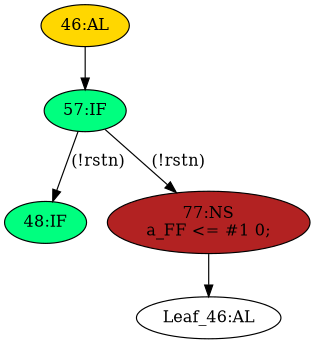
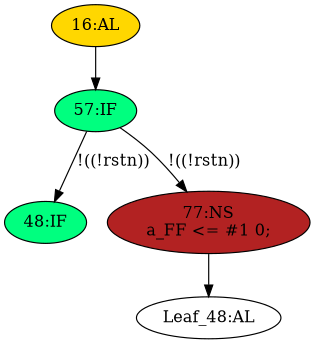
  strict digraph {
    node [fillcolor=springgreen statements="[]" style=filled typ=IfStatement]
    edge [cond="['rstn']" lineno=47]
    n1 [ast="<pyverilog.vparser.ast.IfStatement object at 0x7fca062038d0>" label="48:IF"]
-   n2 [def_var="['a_FF']" label="Leaf_46:AL" fillcolor="" statements="" style="" typ=""]
+   n2 [def_var="['a_FF']" label="Leaf_48:AL" fillcolor="" statements="" style="" typ=""]
    n3 [ast="<pyverilog.vparser.ast.IfStatement object at 0x7fca06203ed0>" label="57:IF"]
    n4 [ast="<pyverilog.vparser.ast.NonblockingSubstitution object at 0x7fca06203cd0>" fillcolor=firebrick label="77:NS\na_FF <= #1 0;" statements="[<pyverilog.vparser.ast.NonblockingSubstitution object at 0x7fca06203cd0>]" typ=NonblockingSubstitution]
-   n5 [ast="<pyverilog.vparser.ast.Always object at 0x7fca06203f90>" clk_sens=True fillcolor=gold label="46:AL" sens="['clk']" typ=Always use_var="['a', 'rstn', 'valid']"]
-   n3 -> n1 [label="(!rstn)"]
-   n3 -> n4 [label="(!rstn)"]
+   n5 [ast="<pyverilog.vparser.ast.Always object at 0x7fca06203f90>" clk_sens=True fillcolor=gold label="16:AL" sens="['clk']" typ=Always use_var="['a', 'rstn', 'valid']"]
+   n3 -> n1 [label="!((!rstn))"]
+   n3 -> n4 [label="!((!rstn))"]
    n4 -> n2 [cond="[]" lineno=None]
    n5 -> n3 [cond="[]" lineno=None]
  }
